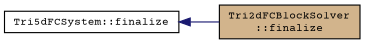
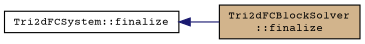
  digraph {
    rankdir=LR
    fontname="Courier Prime"
    node [color=black fontname="Courier Prime" fontsize=10 shape=record style=filled]
-   n1 [fillcolor=white fontcolor=black height=0.2 label="Tri5dFCSystem::finalize" width=0.4]
+   n1 [fillcolor=white fontcolor=black height=0.2 label="Tri2dFCSystem::finalize" width=0.4]
    n2 [fillcolor=tan height=0.2 label="Tri2dFCBlockSolver\l::finalize" width=0.4]
    n1 -> n2 [color=midnightblue dir=back fontname="Courier Prime" fontsize=10 labelfontname=Helvetica labelfontsize=10 style=solid]
  }
